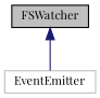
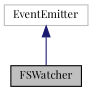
  digraph {
    fontname="Playfair Display"
    node [fontname="Playfair Display" fontsize=10 shape=record style=filled]
    n1 [color=black fillcolor=grey75 fontcolor=black height=0.2 label=FSWatcher width=0.4]
    n2 [color=grey75 fillcolor=white height=0.2 label=EventEmitter width=0.4]
-   n1 -> n2 [color=midnightblue dir=back fontname="Playfair Display" fontsize=10 labelfontname=Helvetica labelfontsize=10 style=solid]
+   n2 -> n1 [color=midnightblue dir=back fontname="Playfair Display" fontsize=10 labelfontname=Helvetica labelfontsize=10 style=solid]
  }
